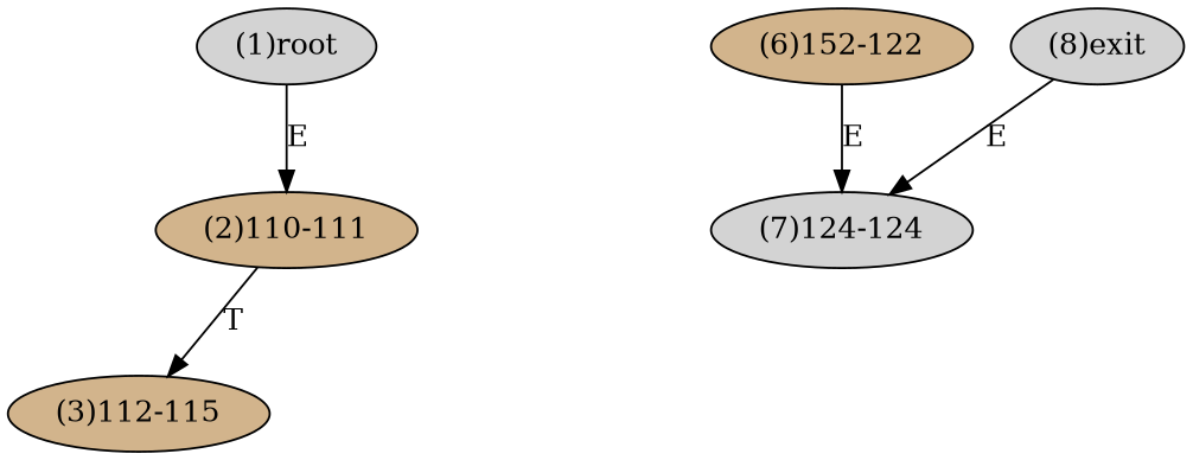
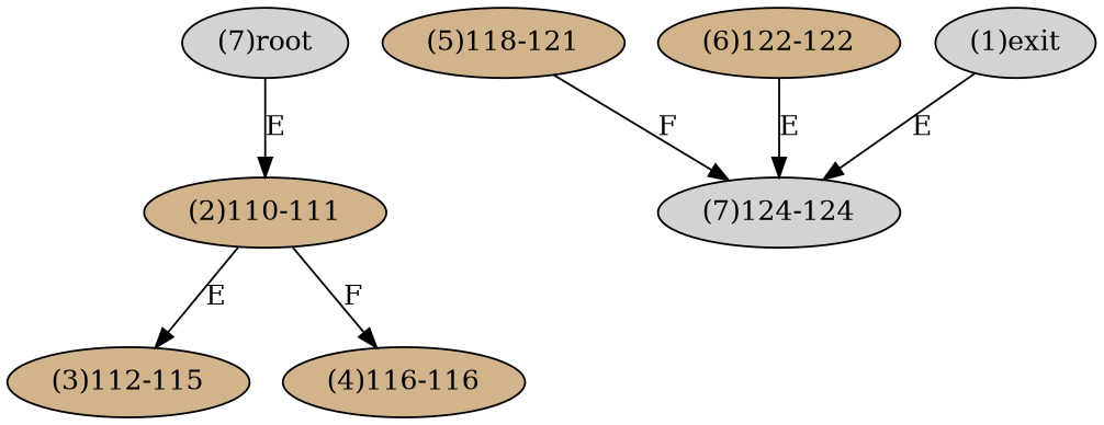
  digraph {
    node [fillcolor=tan style=filled]
-   n1 [fillcolor=lightgrey label="(1)root"]
+   n1 [fillcolor=lightgrey label="(7)root"]
    n2 [label="(2)110-111"]
    n3 [label="(3)112-115"]
+   n4 [label="(4)116-116"]
+   n5 [label="(5)118-121"]
    n6 [fillcolor=lightgrey label="(7)124-124"]
-   n7 [label="(6)152-122"]
-   n8 [fillcolor=lightgrey label="(8)exit"]
+   n7 [label="(6)122-122"]
+   n8 [fillcolor=lightgrey label="(1)exit"]
    n1 -> n2 [label=E]
-   n2 -> n3 [label=T]
+   n2 -> n3 [label=E]
+   n2 -> n4 [label=F]
+   n5 -> n6 [label=F]
    n7 -> n6 [label=E]
    n8 -> n6 [label=E]
  }
